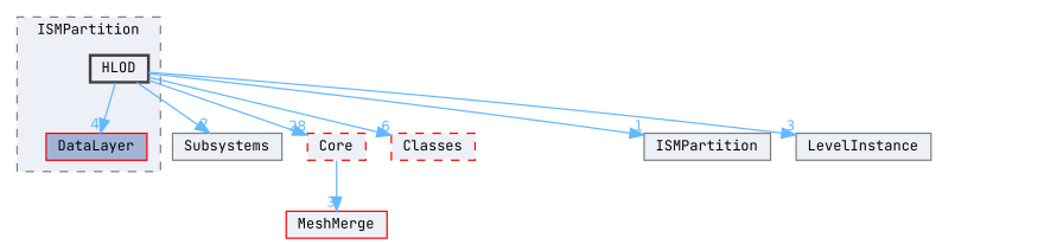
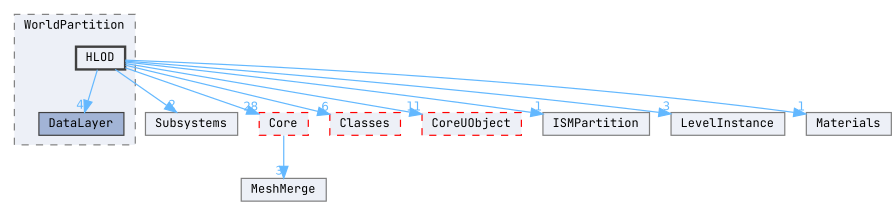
  digraph {
    compound=true
    fontname="JetBrains Mono"
    node [color=grey50 fillcolor="#edf0f7" fontname="JetBrains Mono" fontsize=10 shape=box style=filled]
    edge [color=steelblue1 fontcolor=steelblue1 fontname="JetBrains Mono" fontsize=10 headlabel=1 labeldistance=1.5 labelfontname=Helvetica labelfontsize=10]
-   n1 [color=red fillcolor="#a2b4d6" height=0.2 label=DataLayer width=0.4]
+   n1 [color=grey25 fillcolor="#a2b4d6" height=0.2 label=DataLayer width=0.4]
    n2 [color=grey25 height=0.2 label=HLOD style="filled,bold" width=0.4]
    n3 [height=0.2 label=Subsystems width=0.4]
    n4 [color=red height=0.2 label=Core style="filled,dashed" width=0.4]
    n5 [color=red height=0.2 label=Classes style="filled,dashed" width=0.4]
+   n6 [color=red height=0.2 label=CoreUObject style="filled,dashed" width=0.4]
    n7 [height=0.2 label=ISMPartition width=0.4]
    n8 [height=0.2 label=LevelInstance width=0.4]
-   n10 [color=red height=0.2 label=MeshMerge width=0.4]
+   n9 [height=0.2 label=Materials width=0.4]
+   n10 [height=0.2 label=MeshMerge width=0.4]
    subgraph cluster_1 {
      bgcolor="#edf0f7"
      fontsize=10
-     label=ISMPartition
+     label=WorldPartition
      pencolor=grey50
      style="filled,dashed"
      n1
      n2
    }
    n2 -> n1 [headlabel=4]
    n2 -> n3 [headlabel=2]
    n2 -> n4 [headlabel=28]
    n2 -> n5 [headlabel=6]
+   n2 -> n6 [headlabel=11]
    n2 -> n7
    n2 -> n8 [headlabel=3]
+   n2 -> n9
    n4 -> n10 [headlabel=3]
  }
